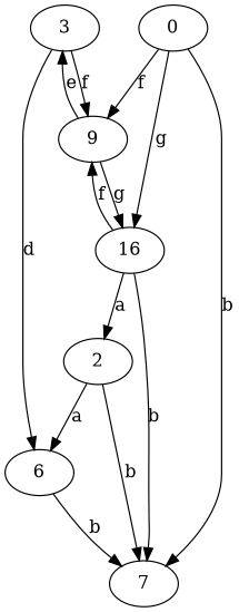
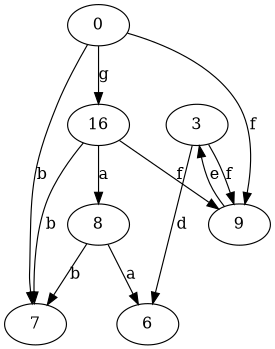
  strict digraph {
    n1 [label=7]
-   2
+   2 [label=8]
    6
    n4 [label=16]
    9
    0
    n7 [label=3]
    2 -> n1 [label=b]
    2 -> 6 [label=a]
-   6 -> n1 [label=b]
    n4 -> n1 [label=b]
    n4 -> 2 [label=a]
    n4 -> 9 [label=f]
-   9 -> n4 [label=g]
    9 -> n7 [label=e]
    0 -> n1 [label=b]
    0 -> n4 [label=g]
    0 -> 9 [label=f]
    n7 -> 6 [label=d]
    n7 -> 9 [label=f]
  }
